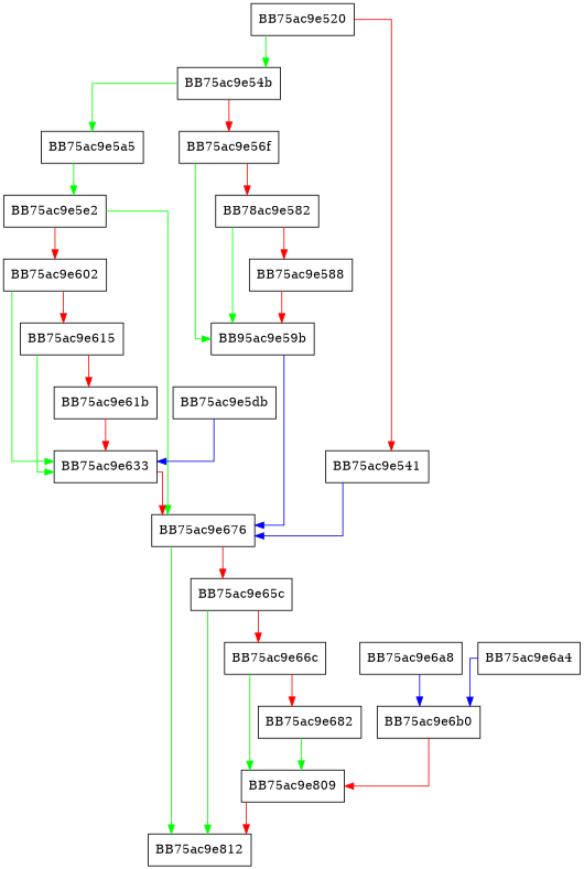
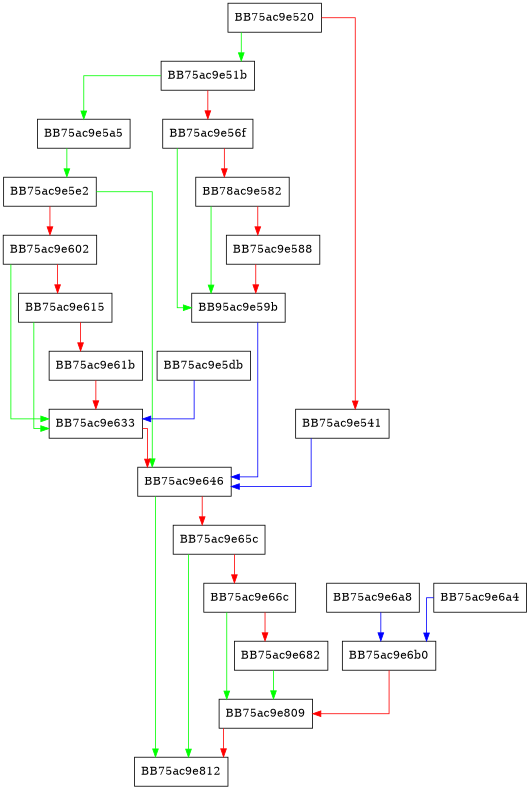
  digraph {
    splines=ortho
    node [shape=box]
    edge [color=red]
    BB75ac9e520
-   BB75ac9e54b
+   BB75ac9e54b [label=BB75ac9e51b]
    BB75ac9e541
    BB75ac9e5a5
    BB75ac9e56f
-   BB75ac9e646 [label=BB75ac9e676]
+   BB75ac9e646
    BB75ac9e5e2
    n8 [label=BB95ac9e59b]
    n9 [label=BB78ac9e582]
    BB75ac9e812
    BB75ac9e65c
    BB75ac9e66c
    BB75ac9e602
    BB75ac9e588
    BB75ac9e633
    BB75ac9e615
    BB75ac9e5db
    BB75ac9e61b
    BB75ac9e809
    BB75ac9e682
    BB75ac9e6a8
    BB75ac9e6b0
    BB75ac9e6a4
    BB75ac9e520 -> BB75ac9e54b [color=green]
    BB75ac9e520 -> BB75ac9e541
    BB75ac9e54b -> BB75ac9e5a5 [color=green]
    BB75ac9e54b -> BB75ac9e56f
    BB75ac9e541 -> BB75ac9e646 [color=blue]
    BB75ac9e5a5 -> BB75ac9e5e2 [color=green]
    BB75ac9e56f -> n8 [color=green]
    BB75ac9e56f -> n9
    BB75ac9e646 -> BB75ac9e812 [color=green]
    BB75ac9e646 -> BB75ac9e65c
    BB75ac9e5e2 -> BB75ac9e646 [color=green]
    BB75ac9e5e2 -> BB75ac9e602
    n8 -> BB75ac9e646 [color=blue]
    n9 -> n8 [color=green]
    n9 -> BB75ac9e588
    BB75ac9e65c -> BB75ac9e812 [color=green]
    BB75ac9e65c -> BB75ac9e66c
    BB75ac9e66c -> BB75ac9e809 [color=green]
    BB75ac9e66c -> BB75ac9e682
    BB75ac9e602 -> BB75ac9e633 [color=green]
    BB75ac9e602 -> BB75ac9e615
    BB75ac9e588 -> n8
    BB75ac9e633 -> BB75ac9e646
    BB75ac9e615 -> BB75ac9e633 [color=green]
    BB75ac9e615 -> BB75ac9e61b
    BB75ac9e5db -> BB75ac9e633 [color=blue]
    BB75ac9e61b -> BB75ac9e633
    BB75ac9e809 -> BB75ac9e812
    BB75ac9e682 -> BB75ac9e809 [color=green]
    BB75ac9e6a8 -> BB75ac9e6b0 [color=blue]
    BB75ac9e6b0 -> BB75ac9e809
    BB75ac9e6a4 -> BB75ac9e6b0 [color=blue]
  }
